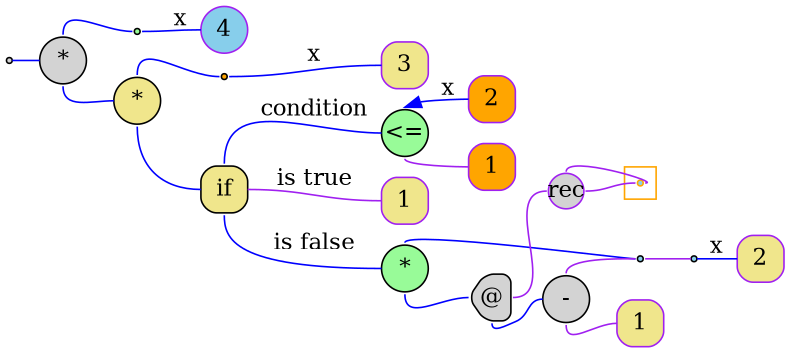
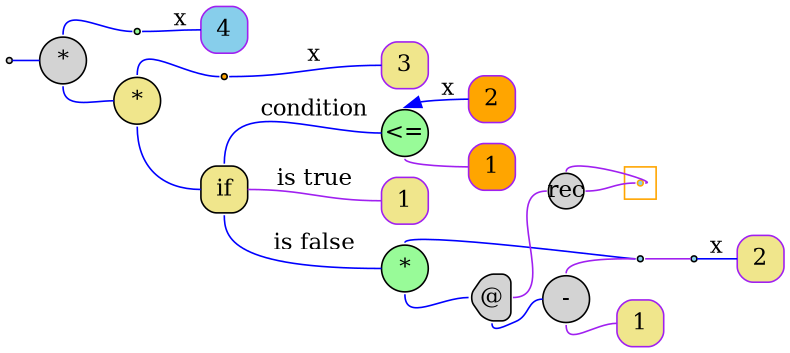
  digraph {
    labeldistance=0
    nodesep=.175
    rankdir=LR
    ranksep=.175
    node [color="#000000" fillcolor=khaki fixedsize=true orientation=90 shape=square style="rounded,filled"]
    edge [arrowhead=none arrowtail=none color=blue headport=w tailport=e]
    ndcluster_nd170 [color=orange fillcolor=skyblue shape=point style=filled]
    nd1 [fillcolor=lightgrey shape=point style=filled color="" orientation=""]
    n3 [fillcolor=lightgrey height=.4 label="*" shape=circle width=.4 orientation=""]
    n4 [fillcolor=palegreen label=" " shape=point color=""]
    n5 [height=.4 label="*" shape=circle width=.4 orientation=""]
-   n6 [color=purple fillcolor=skyblue height=.4 label=4 shape=circle width=.4]
+   n6 [color=purple fillcolor=skyblue height=.4 label=4 width=.4]
    n7 [fillcolor=orange label=" " shape=point color=""]
    n8 [height=.4 label=if width=.4 orientation=""]
    n9 [color=purple height=.4 label=3 width=.4]
    n10 [fillcolor=palegreen height=.4 label="<=" shape=circle width=.4 orientation=""]
    n11 [color=purple height=.4 label=1 width=.4]
    n12 [fillcolor=palegreen height=.4 label="*" shape=circle width=.4 orientation=""]
    n13 [color=purple height=.4 label=2 width=.4]
-   n14 [color=purple fillcolor=lightgrey height=.3 label=rec shape=circle width=.3 orientation=""]
+   n14 [fillcolor=lightgrey height=.3 label=rec shape=circle width=.3 orientation=""]
    n15 [color=purple fillcolor=orange height=.4 label=1 width=.4]
    n16 [color=purple fillcolor=orange height=.4 label=2 width=.4]
    n17 [fillcolor=lightgrey height=.4 label="@" shape=house width=.4]
    n18 [fillcolor=skyblue label=" " shape=point color=""]
    n19 [fillcolor=lightgrey height=.4 label="-" shape=circle width=.4 orientation=""]
    n20 [fillcolor=skyblue label=" " shape=point color=""]
    n21 [color=purple height=.4 label=1 width=.4]
    subgraph cluster_1 {
      color=orange
      style=fill
      ndcluster_nd170
    }
    nd1 -> n3
    n3 -> n4 [tailport=n]
    n3 -> n5 [tailport=s]
    n4 -> n6 [label=x]
    n5 -> n7 [tailport=n]
    n5 -> n8 [tailport=s]
    n7 -> n9 [label=x]
    n8 -> n10 [label=condition tailport=n]
    n8 -> n11 [color=purple label="is true"]
    n8 -> n12 [label="is false" tailport=s]
    n10 -> n15 [color=purple tailport=s]
    n10 -> n16 [arrowtail=normal dir=back label=x tailport=n]
    n12 -> n17 [tailport=s]
    n12 -> n18 [tailport=n]
    n14 -> ndcluster_nd170 [color=purple dir=back headport=e tailport=n]
    n14 -> ndcluster_nd170 [color=purple]
    n17 -> n14 [color=purple]
    n17 -> n19 [tailport=s]
    n18 -> n20 [color=purple]
    n19 -> n18 [color=purple tailport=n]
    n19 -> n21 [color=purple tailport=s]
    n20 -> n13 [label=x]
  }
